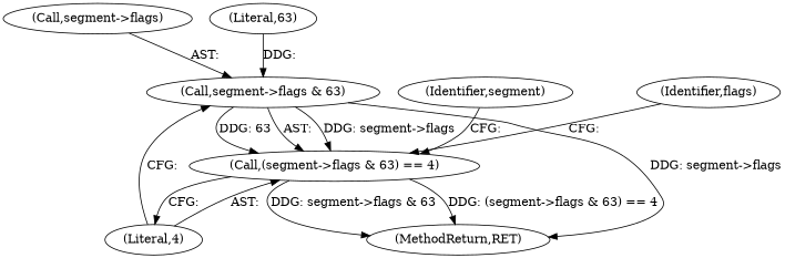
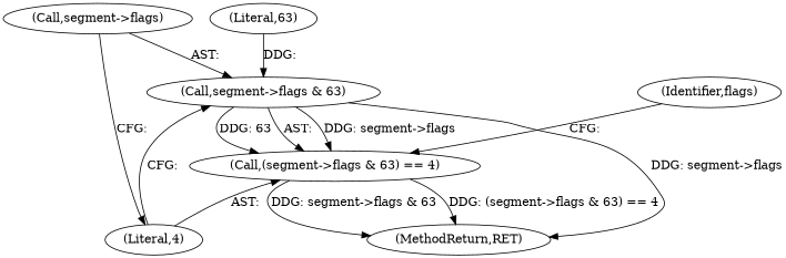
  digraph {
    n1 [label="(Call,segment->flags & 63)"]
    n2 [label="(Call,(segment->flags & 63) == 4)"]
    n3 [label="(MethodReturn,RET)"]
    n4 [label="(Literal,4)"]
    n5 [label="(Literal,63)"]
    n6 [label="(Call,segment->flags)"]
-   n7 [label="(Identifier,segment)"]
    n8 [label="(Identifier,flags)"]
    n1 -> n2 [label="AST: "]
    n1 -> n2 [label="DDG: segment->flags"]
    n1 -> n2 [label="DDG: 63"]
    n1 -> n3 [label="DDG: segment->flags"]
    n2 -> n3 [label="DDG: (segment->flags & 63) == 4"]
    n2 -> n3 [label="DDG: segment->flags & 63"]
-   n2 -> n4 [label="CFG: "]
+   n6 -> n4 [label="CFG: "]
    n4 -> n1 [label="CFG: "]
    n4 -> n2 [label="AST: "]
    n5 -> n1 [label="DDG: "]
    n6 -> n1 [label="AST: "]
-   n7 -> n2 [label="CFG: "]
    n8 -> n2 [label="CFG: "]
  }
